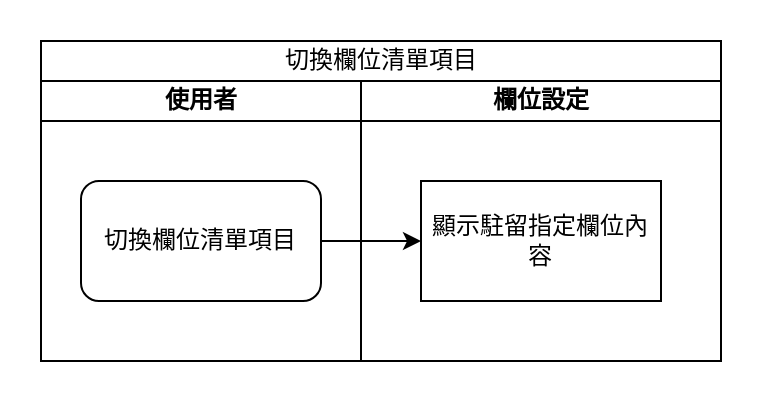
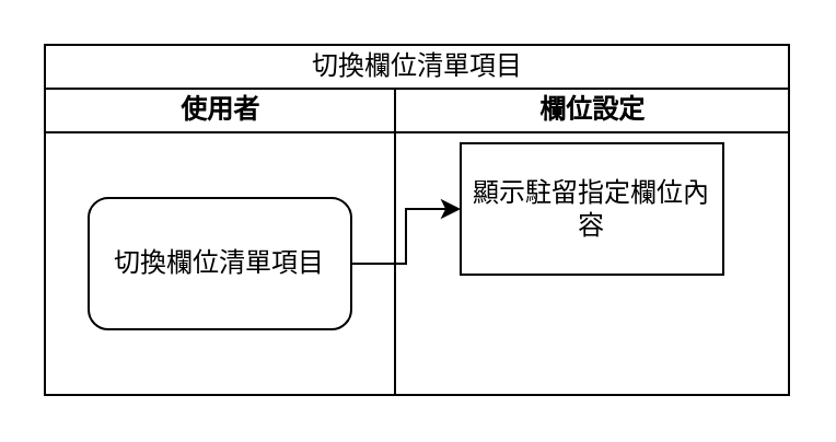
  <mxCell id="0" />
  <mxCell id="1" parent="0" />
  <mxCell id="2" value="&lt;span style=&quot;font-size: 12px ; font-weight: 400&quot;&gt;切換欄位清單項目&lt;/span&gt;" style="swimlane;html=1;childLayout=stackLayout;startSize=20;rounded=0;shadow=0;labelBackgroundColor=none;strokeWidth=1;fontFamily=Verdana;fontSize=8;align=center;" vertex="1" parent="1"><mxGeometry x="20" y="20" width="340" height="160" as="geometry" /></mxCell>
  <mxCell id="3" value="使用者" style="swimlane;html=1;startSize=20;" vertex="1" parent="2"><mxGeometry y="20" width="160" height="140" as="geometry" /></mxCell>
  <mxCell id="4" value="&lt;span style=&quot;font-family: &amp;#34;verdana&amp;#34;&quot;&gt;切換&lt;/span&gt;&lt;span style=&quot;font-family: &amp;#34;verdana&amp;#34;&quot;&gt;欄位清單項目&lt;/span&gt;" style="rounded=1;whiteSpace=wrap;html=1;" vertex="1" parent="3"><mxGeometry x="20" y="50" width="120" height="60" as="geometry" /></mxCell>
  <mxCell id="5" style="edgeStyle=orthogonalEdgeStyle;rounded=1;html=1;labelBackgroundColor=none;startArrow=none;startFill=0;startSize=5;endArrow=classicThin;endFill=1;endSize=5;jettySize=auto;orthogonalLoop=1;strokeWidth=1;fontFamily=Verdana;fontSize=8" edge="1" parent="2"><mxGeometry relative="1" as="geometry"><mxPoint x="440" y="290" as="sourcePoint" /></mxGeometry></mxCell>
  <mxCell id="6" style="edgeStyle=orthogonalEdgeStyle;rounded=1;html=1;labelBackgroundColor=none;startArrow=none;startFill=0;startSize=5;endArrow=classicThin;endFill=1;endSize=5;jettySize=auto;orthogonalLoop=1;strokeWidth=1;fontFamily=Verdana;fontSize=8" edge="1" parent="2"><mxGeometry relative="1" as="geometry"><mxPoint x="600" y="690" as="sourcePoint" /></mxGeometry></mxCell>
  <mxCell id="7" style="edgeStyle=orthogonalEdgeStyle;rounded=1;html=1;labelBackgroundColor=none;startArrow=none;startFill=0;startSize=5;endArrow=classicThin;endFill=1;endSize=5;jettySize=auto;orthogonalLoop=1;strokeWidth=1;fontFamily=Verdana;fontSize=8" edge="1" parent="2"><mxGeometry relative="1" as="geometry"><mxPoint x="770" y="690" as="sourcePoint" /></mxGeometry></mxCell>
  <mxCell id="8" style="edgeStyle=orthogonalEdgeStyle;rounded=1;html=1;labelBackgroundColor=none;startArrow=none;startFill=0;startSize=5;endArrow=classicThin;endFill=1;endSize=5;jettySize=auto;orthogonalLoop=1;strokeWidth=1;fontFamily=Verdana;fontSize=8" edge="1" parent="2"><mxGeometry relative="1" as="geometry"><mxPoint x="610" y="450" as="sourcePoint" /></mxGeometry></mxCell>
  <mxCell id="9" style="edgeStyle=orthogonalEdgeStyle;rounded=1;html=1;labelBackgroundColor=none;startArrow=none;startFill=0;startSize=5;endArrow=classicThin;endFill=1;endSize=5;jettySize=auto;orthogonalLoop=1;strokeWidth=1;fontFamily=Verdana;fontSize=8" edge="1" parent="2"><mxGeometry relative="1" as="geometry"><Array as="points"><mxPoint x="660" y="610" /><mxPoint x="660" y="550" /><mxPoint x="400" y="550" /></Array><mxPoint x="400" y="580" as="targetPoint" /></mxGeometry></mxCell>
  <mxCell id="10" style="edgeStyle=orthogonalEdgeStyle;rounded=1;html=1;labelBackgroundColor=none;startArrow=none;startFill=0;startSize=5;endArrow=classicThin;endFill=1;endSize=5;jettySize=auto;orthogonalLoop=1;strokeColor=#000000;strokeWidth=1;fontFamily=Verdana;fontSize=8;fontColor=#000000;" edge="1" parent="2"><mxGeometry relative="1" as="geometry"><mxPoint x="610" y="610" as="targetPoint" /></mxGeometry></mxCell>
  <mxCell id="11" style="edgeStyle=orthogonalEdgeStyle;rounded=1;html=1;labelBackgroundColor=none;startArrow=none;startFill=0;startSize=5;endArrow=classicThin;endFill=1;endSize=5;jettySize=auto;orthogonalLoop=1;strokeWidth=1;fontFamily=Verdana;fontSize=8" edge="1" parent="2"><mxGeometry relative="1" as="geometry"><mxPoint x="450" y="610" as="sourcePoint" /></mxGeometry></mxCell>
  <mxCell id="12" value="" style="edgeStyle=orthogonalEdgeStyle;rounded=0;orthogonalLoop=1;jettySize=auto;html=1;entryX=0;entryY=0.5;entryDx=0;entryDy=0;entryPerimeter=0;" edge="1" parent="2" source="4" target="14"><mxGeometry relative="1" as="geometry"><mxPoint x="200" y="100" as="targetPoint" /></mxGeometry></mxCell>
  <mxCell id="13" value="欄位設定" style="swimlane;html=1;startSize=20;" vertex="1" parent="2"><mxGeometry x="160" y="20" width="180" height="140" as="geometry" /></mxCell>
- <mxCell id="14" value="顯示駐留指定欄位內容" style="rounded=1;whiteSpace=wrap;html=1;arcSize=0;" vertex="1" parent="13"><mxGeometry x="30" y="50" width="120" height="60" as="geometry" /></mxCell>
+ <mxCell id="14" value="顯示駐留指定欄位內容" style="rounded=1;whiteSpace=wrap;html=1;arcSize=0;" vertex="1" parent="13"><mxGeometry x="30" y="25" width="120" height="60" as="geometry" /></mxCell>
